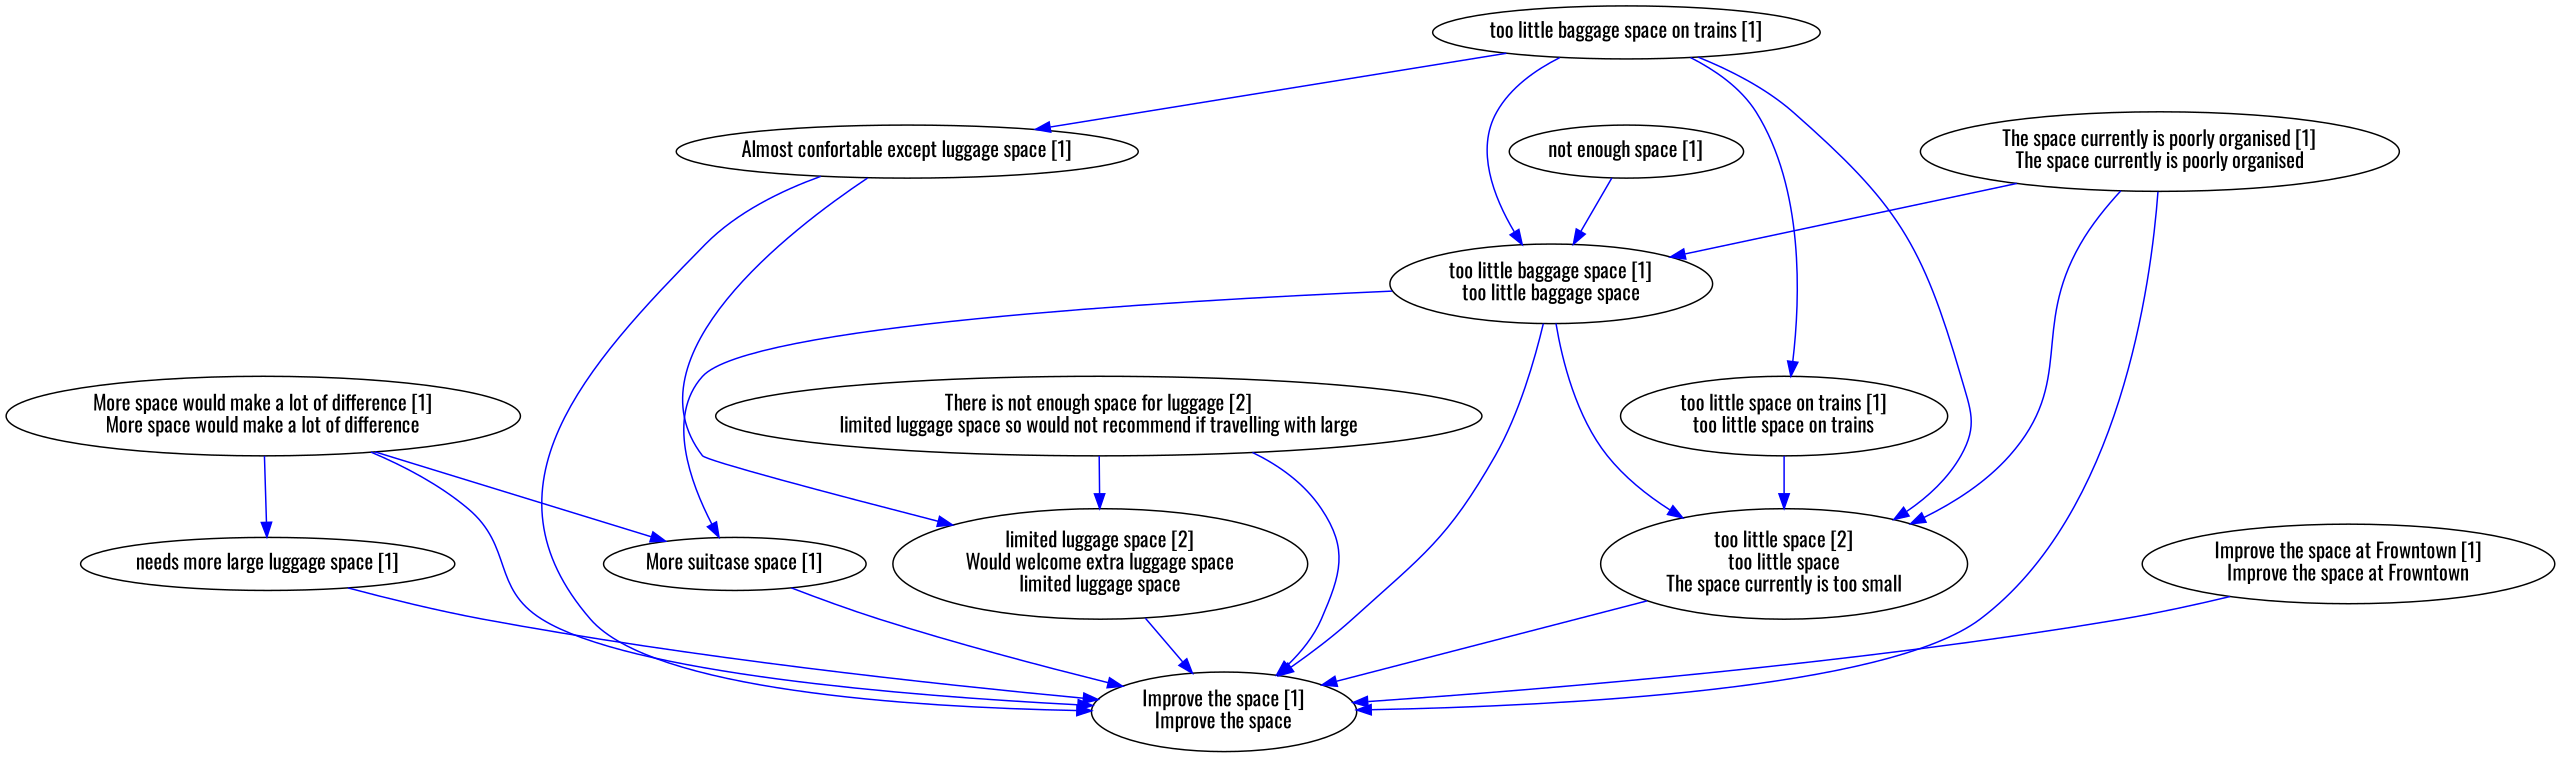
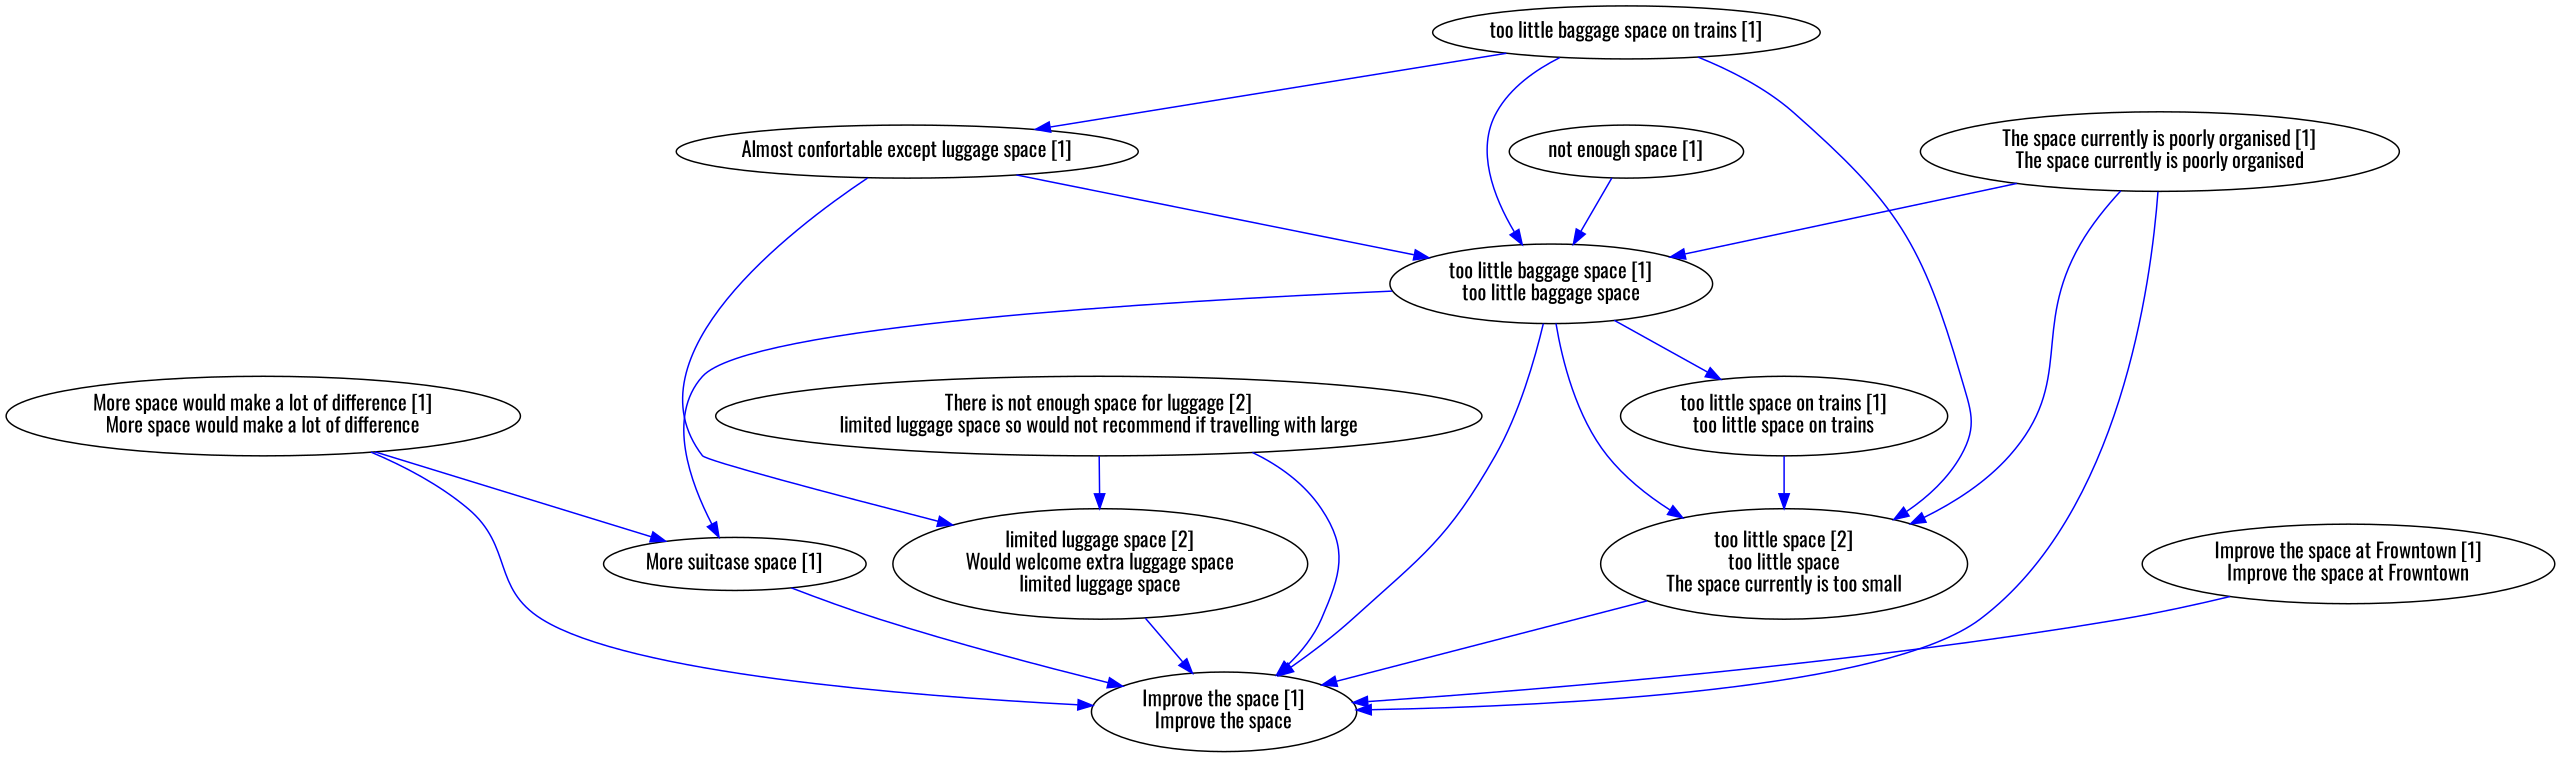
  digraph {
    fontname=Oswald
    node [fontname=Oswald]
    edge [color=blue fontname=Oswald]
    "too little space [2]\ntoo little space\nThe space currently is too small"
    "Improve the space [1]\nImprove the space"
    "limited luggage space [2]\nWould welcome extra luggage space\nlimited luggage space"
    "There is not enough space for luggage [2]\nlimited luggage space so would not recommend if travelling with large"
    "Almost confortable except luggage space [1]"
    "Improve the space at Frowntown [1]\nImprove the space at Frowntown"
    "More space would make a lot of difference [1]\nMore space would make a lot of difference"
    "More suitcase space [1]"
-   "needs more large luggage space [1]"
    "The space currently is poorly organised [1]\nThe space currently is poorly organised"
    "too little baggage space [1]\ntoo little baggage space"
    "not enough space [1]"
    "too little baggage space on trains [1]"
    "too little space on trains [1]\ntoo little space on trains"
    "too little space [2]\ntoo little space\nThe space currently is too small" -> "Improve the space [1]\nImprove the space"
    "limited luggage space [2]\nWould welcome extra luggage space\nlimited luggage space" -> "Improve the space [1]\nImprove the space"
    "There is not enough space for luggage [2]\nlimited luggage space so would not recommend if travelling with large" -> "Improve the space [1]\nImprove the space"
    "There is not enough space for luggage [2]\nlimited luggage space so would not recommend if travelling with large" -> "limited luggage space [2]\nWould welcome extra luggage space\nlimited luggage space"
-   "Almost confortable except luggage space [1]" -> "Improve the space [1]\nImprove the space"
+   "Almost confortable except luggage space [1]" -> "too little baggage space [1]\ntoo little baggage space"
    "Almost confortable except luggage space [1]" -> "limited luggage space [2]\nWould welcome extra luggage space\nlimited luggage space"
    "Improve the space at Frowntown [1]\nImprove the space at Frowntown" -> "Improve the space [1]\nImprove the space"
    "More space would make a lot of difference [1]\nMore space would make a lot of difference" -> "Improve the space [1]\nImprove the space"
    "More space would make a lot of difference [1]\nMore space would make a lot of difference" -> "More suitcase space [1]"
-   "More space would make a lot of difference [1]\nMore space would make a lot of difference" -> "needs more large luggage space [1]"
    "More suitcase space [1]" -> "Improve the space [1]\nImprove the space"
-   "needs more large luggage space [1]" -> "Improve the space [1]\nImprove the space"
    "The space currently is poorly organised [1]\nThe space currently is poorly organised" -> "too little space [2]\ntoo little space\nThe space currently is too small"
    "The space currently is poorly organised [1]\nThe space currently is poorly organised" -> "Improve the space [1]\nImprove the space"
    "The space currently is poorly organised [1]\nThe space currently is poorly organised" -> "too little baggage space [1]\ntoo little baggage space"
    "too little baggage space [1]\ntoo little baggage space" -> "too little space [2]\ntoo little space\nThe space currently is too small"
    "too little baggage space [1]\ntoo little baggage space" -> "Improve the space [1]\nImprove the space"
    "too little baggage space [1]\ntoo little baggage space" -> "More suitcase space [1]"
    "not enough space [1]" -> "too little baggage space [1]\ntoo little baggage space"
    "too little baggage space on trains [1]" -> "too little space [2]\ntoo little space\nThe space currently is too small"
    "too little baggage space on trains [1]" -> "Almost confortable except luggage space [1]"
    "too little baggage space on trains [1]" -> "too little baggage space [1]\ntoo little baggage space"
-   "too little baggage space on trains [1]" -> "too little space on trains [1]\ntoo little space on trains"
+   "too little baggage space [1]\ntoo little baggage space" -> "too little space on trains [1]\ntoo little space on trains"
    "too little space on trains [1]\ntoo little space on trains" -> "too little space [2]\ntoo little space\nThe space currently is too small"
  }
